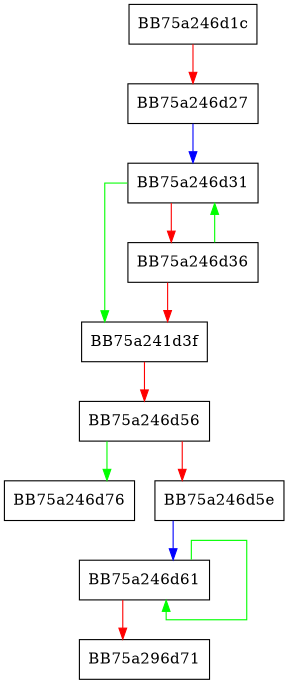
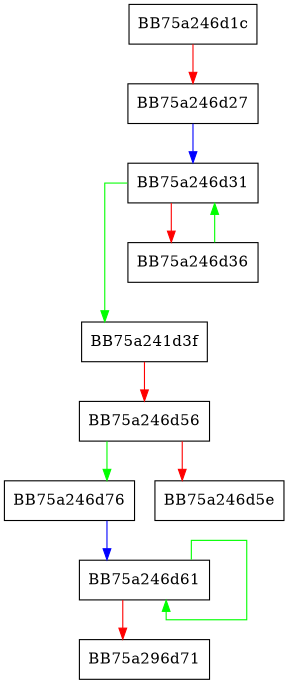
  digraph {
    splines=ortho
    node [shape=box]
    edge [color=red]
    BB75a246d1c
    BB75a246d27
    BB75a246d31
    n4 [label=BB75a241d3f]
    BB75a246d36
    BB75a246d56
    BB75a246d76
    BB75a246d5e
    BB75a246d61
    n10 [label=BB75a296d71]
    BB75a246d1c -> BB75a246d27
    BB75a246d27 -> BB75a246d31 [color=blue]
    BB75a246d31 -> n4 [color=green]
    BB75a246d31 -> BB75a246d36
    n4 -> BB75a246d56
    BB75a246d36 -> BB75a246d31 [color=green]
-   BB75a246d36 -> n4
    BB75a246d56 -> BB75a246d76 [color=green]
    BB75a246d56 -> BB75a246d5e
-   BB75a246d5e -> BB75a246d61 [color=blue]
+   BB75a246d76 -> BB75a246d61 [color=blue]
    BB75a246d61 -> BB75a246d61 [color=green]
    BB75a246d61 -> n10
  }
